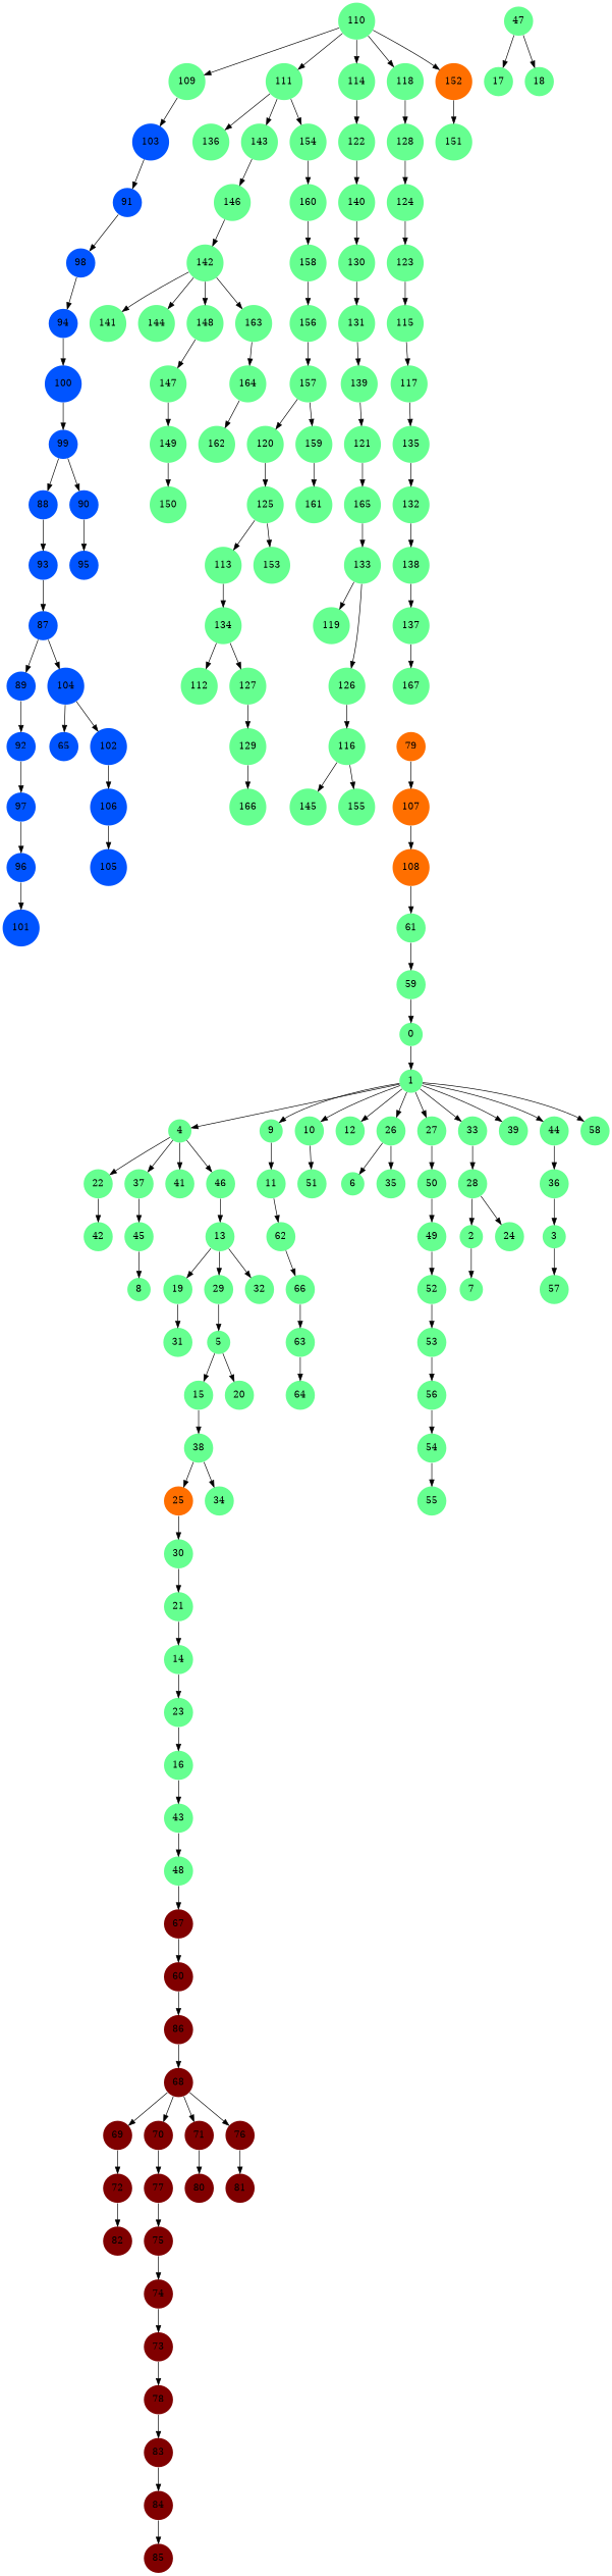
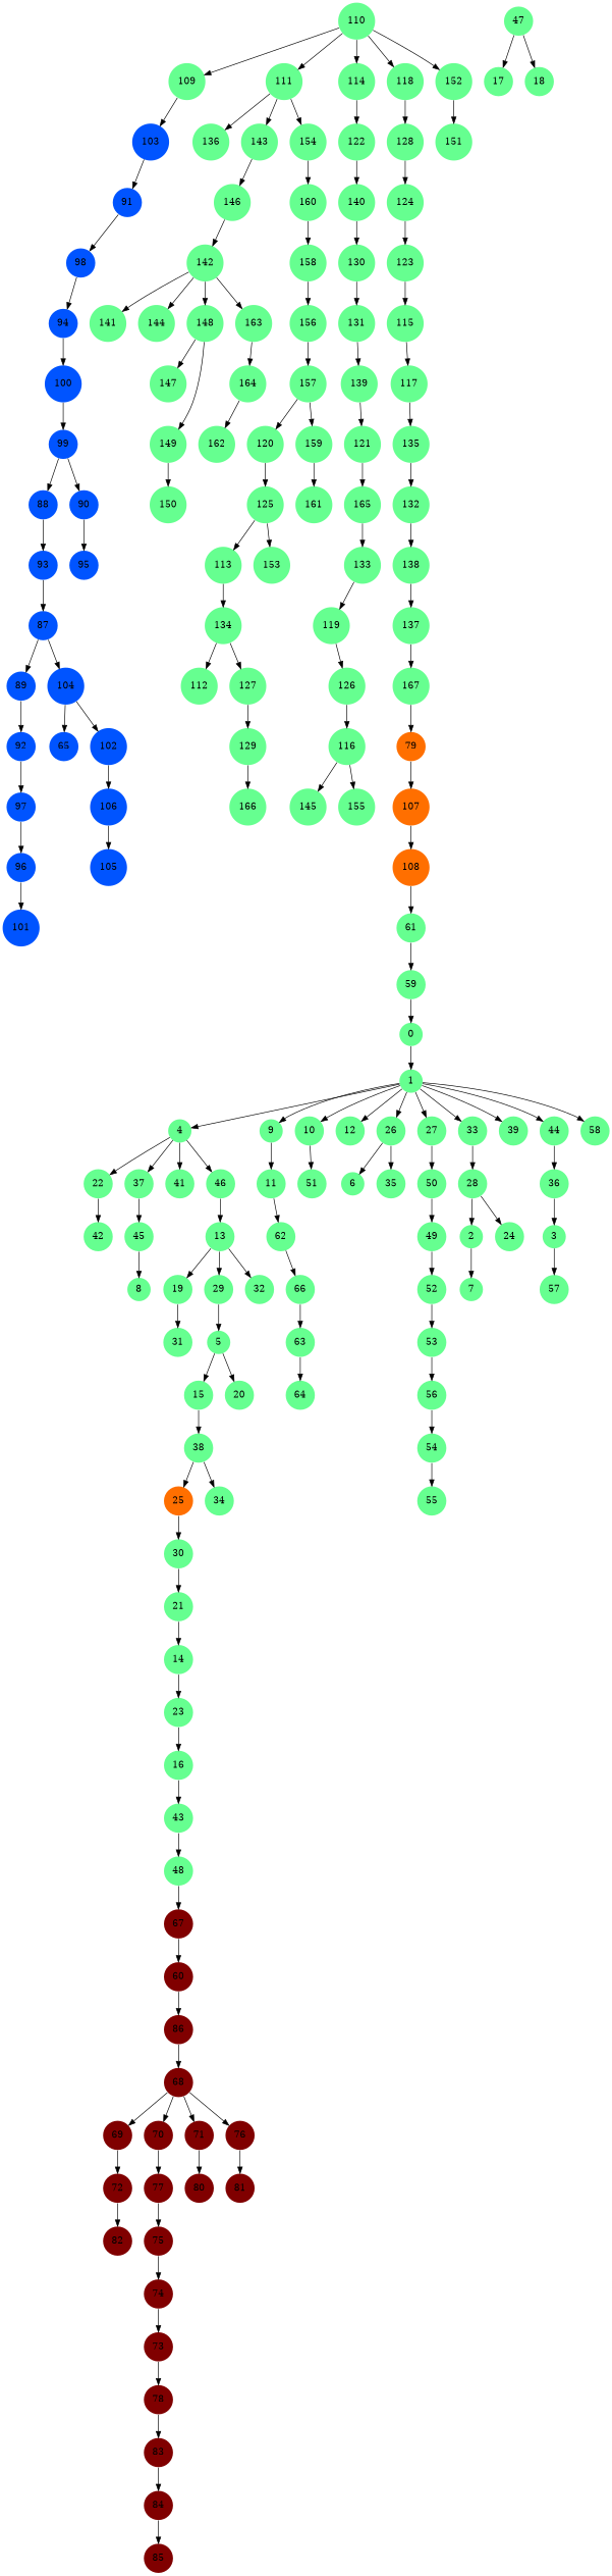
  digraph {
    node [fillcolor="#66ff90" penwidth=0 shape=circle style=filled]
    0
    1
    4
    9
    10
    12
    26
    27
    33
    39
    44
    58
    22
    37
    41
    46
    11
    51
    6
    35
    50
    28
    36
    2
    7
    3
    57
    42
    45
    13
    5
    15
    20
    38
    62
    66
    19
    29
    32
    31
    14
    23
    16
    25 [fillcolor="#ff6f00"]
    34
    43
    48
    21
    30
    49
    24
    8
    47
    17
    18
    67 [fillcolor="#800000"]
    60 [fillcolor="#800000"]
    52
    53
    56
    54
    55
    59
    86 [fillcolor="#800000"]
    68 [fillcolor="#800000"]
    61
    63
    64
    65 [fillcolor="#0054ff"]
    69 [fillcolor="#800000"]
    70 [fillcolor="#800000"]
    71 [fillcolor="#800000"]
    76 [fillcolor="#800000"]
    72 [fillcolor="#800000"]
    77 [fillcolor="#800000"]
    80 [fillcolor="#800000"]
    81 [fillcolor="#800000"]
    82 [fillcolor="#800000"]
    75 [fillcolor="#800000"]
    73 [fillcolor="#800000"]
    78 [fillcolor="#800000"]
    83 [fillcolor="#800000"]
    74 [fillcolor="#800000"]
    84 [fillcolor="#800000"]
    79 [fillcolor="#ff6f00"]
    107 [fillcolor="#ff6f00"]
    108 [fillcolor="#ff6f00"]
    85 [fillcolor="#800000"]
    87 [fillcolor="#0054ff"]
    89 [fillcolor="#0054ff"]
    104 [fillcolor="#0054ff"]
    92 [fillcolor="#0054ff"]
    102 [fillcolor="#0054ff"]
    88 [fillcolor="#0054ff"]
    93 [fillcolor="#0054ff"]
    97 [fillcolor="#0054ff"]
    90 [fillcolor="#0054ff"]
    95 [fillcolor="#0054ff"]
    91 [fillcolor="#0054ff"]
    98 [fillcolor="#0054ff"]
    94 [fillcolor="#0054ff"]
    96 [fillcolor="#0054ff"]
    100 [fillcolor="#0054ff"]
    99 [fillcolor="#0054ff"]
    101 [fillcolor="#0054ff"]
    106 [fillcolor="#0054ff"]
    105 [fillcolor="#0054ff"]
    103 [fillcolor="#0054ff"]
    109
    110
    111
    114
    118
-   152 [fillcolor="#ff6f00"]
+   152
    136
    143
    154
    122
    128
    151
    146
    160
    113
    134
    112
    127
    140
    115
    117
    135
    116
    145
    155
    132
    124
    119
    126
    120
    125
    153
    121
    165
    133
    130
    123
    129
    166
    131
    139
    138
    137
    167
    142
    141
    144
    148
    163
    147
    164
    149
    150
    158
    156
    157
    159
    161
    162
    0 -> 1
    1 -> 4
    1 -> 9
    1 -> 10
    1 -> 12
    1 -> 26
    1 -> 27
    1 -> 33
    1 -> 39
    1 -> 44
    1 -> 58
    4 -> 22
    4 -> 37
    4 -> 41
    4 -> 46
    9 -> 11
    10 -> 51
    26 -> 6
    26 -> 35
    27 -> 50
    33 -> 28
    44 -> 36
    22 -> 42
    37 -> 45
    46 -> 13
    11 -> 62
    50 -> 49
    28 -> 2
    28 -> 24
    36 -> 3
    2 -> 7
    3 -> 57
    45 -> 8
    13 -> 19
    13 -> 29
    13 -> 32
    5 -> 15
    5 -> 20
    15 -> 38
    38 -> 25
    38 -> 34
    62 -> 66
    66 -> 63
    19 -> 31
    29 -> 5
    14 -> 23
    23 -> 16
    16 -> 43
    25 -> 30
    43 -> 48
    48 -> 67
    21 -> 14
    30 -> 21
    49 -> 52
    47 -> 17
    47 -> 18
    67 -> 60
    60 -> 86
    52 -> 53
    53 -> 56
    56 -> 54
    54 -> 55
    59 -> 0
    86 -> 68
    68 -> 69
    68 -> 70
    68 -> 71
    68 -> 76
    61 -> 59
    63 -> 64
    69 -> 72
    70 -> 77
    71 -> 80
    76 -> 81
    72 -> 82
    77 -> 75
    75 -> 74
    73 -> 78
    78 -> 83
    83 -> 84
    74 -> 73
    84 -> 85
    79 -> 107
    107 -> 108
    108 -> 61
    87 -> 89
    87 -> 104
    89 -> 92
    104 -> 65
    104 -> 102
    92 -> 97
    102 -> 106
    88 -> 93
    93 -> 87
    97 -> 96
    90 -> 95
    91 -> 98
    98 -> 94
    94 -> 100
    96 -> 101
    100 -> 99
    99 -> 88
    99 -> 90
    106 -> 105
    103 -> 91
    109 -> 103
    110 -> 109
    110 -> 111
    110 -> 114
    110 -> 118
    110 -> 152
    111 -> 136
    111 -> 143
    111 -> 154
    114 -> 122
    118 -> 128
    152 -> 151
    143 -> 146
    154 -> 160
    122 -> 140
    128 -> 124
    146 -> 142
    160 -> 158
    113 -> 134
    134 -> 112
    134 -> 127
    127 -> 129
    140 -> 130
    115 -> 117
    117 -> 135
    135 -> 132
    116 -> 145
    116 -> 155
    132 -> 138
    124 -> 123
-   133 -> 126
+   119 -> 126
    126 -> 116
    120 -> 125
    125 -> 113
    125 -> 153
    121 -> 165
    165 -> 133
    133 -> 119
    130 -> 131
    123 -> 115
    129 -> 166
    131 -> 139
    139 -> 121
    138 -> 137
    137 -> 167
+   167 -> 79
    142 -> 141
    142 -> 144
    142 -> 148
    142 -> 163
    148 -> 147
    163 -> 164
-   147 -> 149
+   148 -> 149
    164 -> 162
    149 -> 150
    158 -> 156
    156 -> 157
    157 -> 120
    157 -> 159
    159 -> 161
  }
